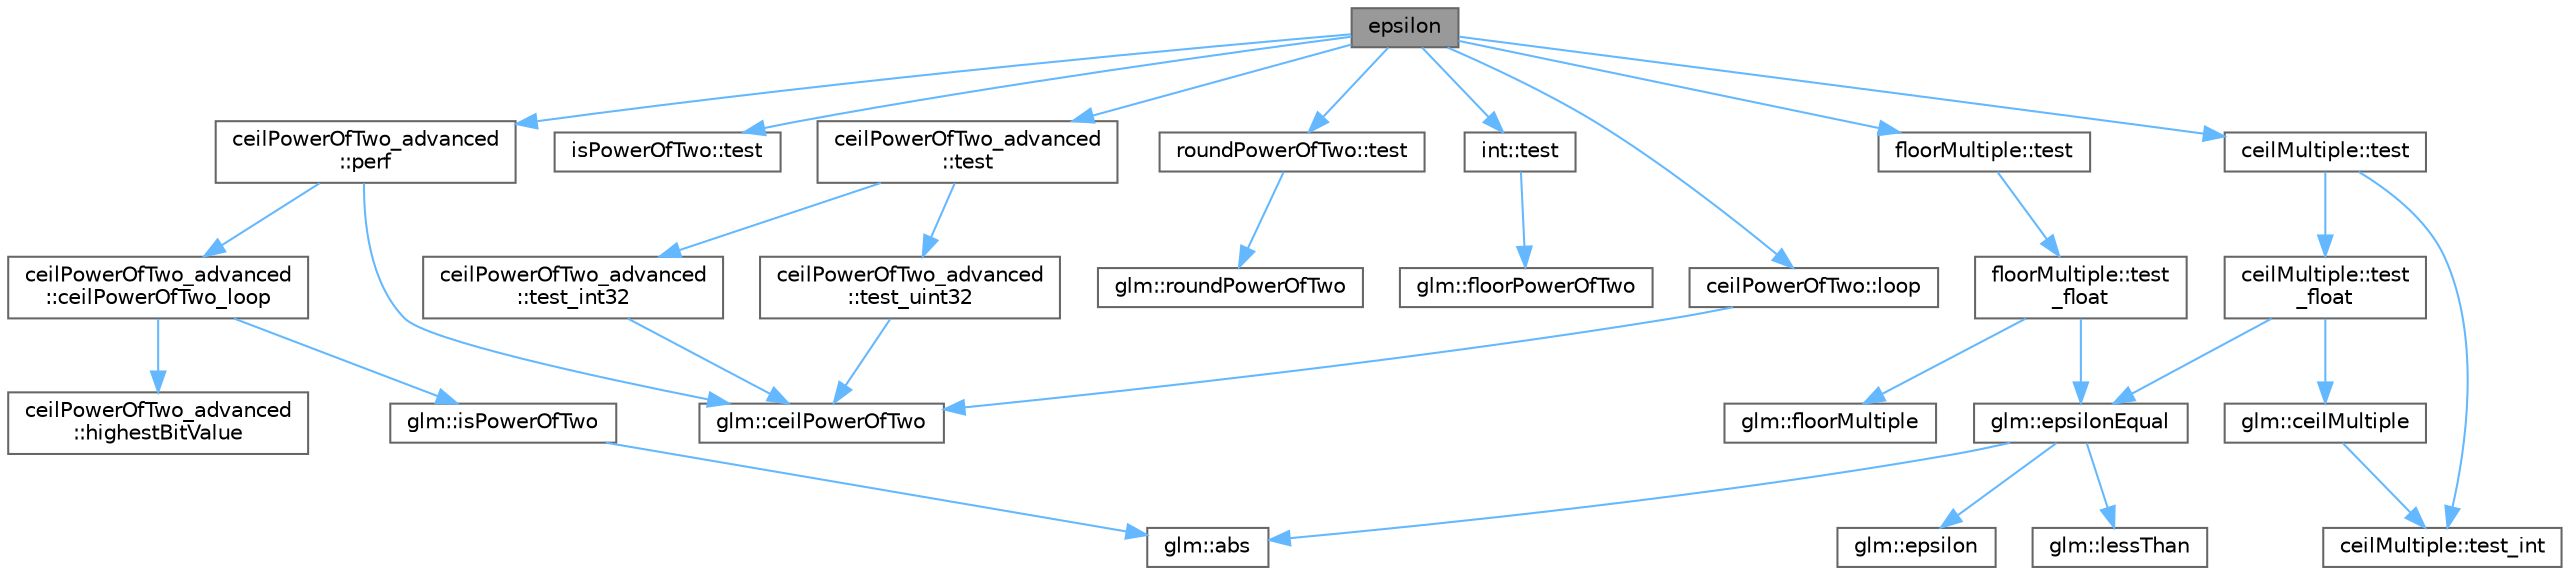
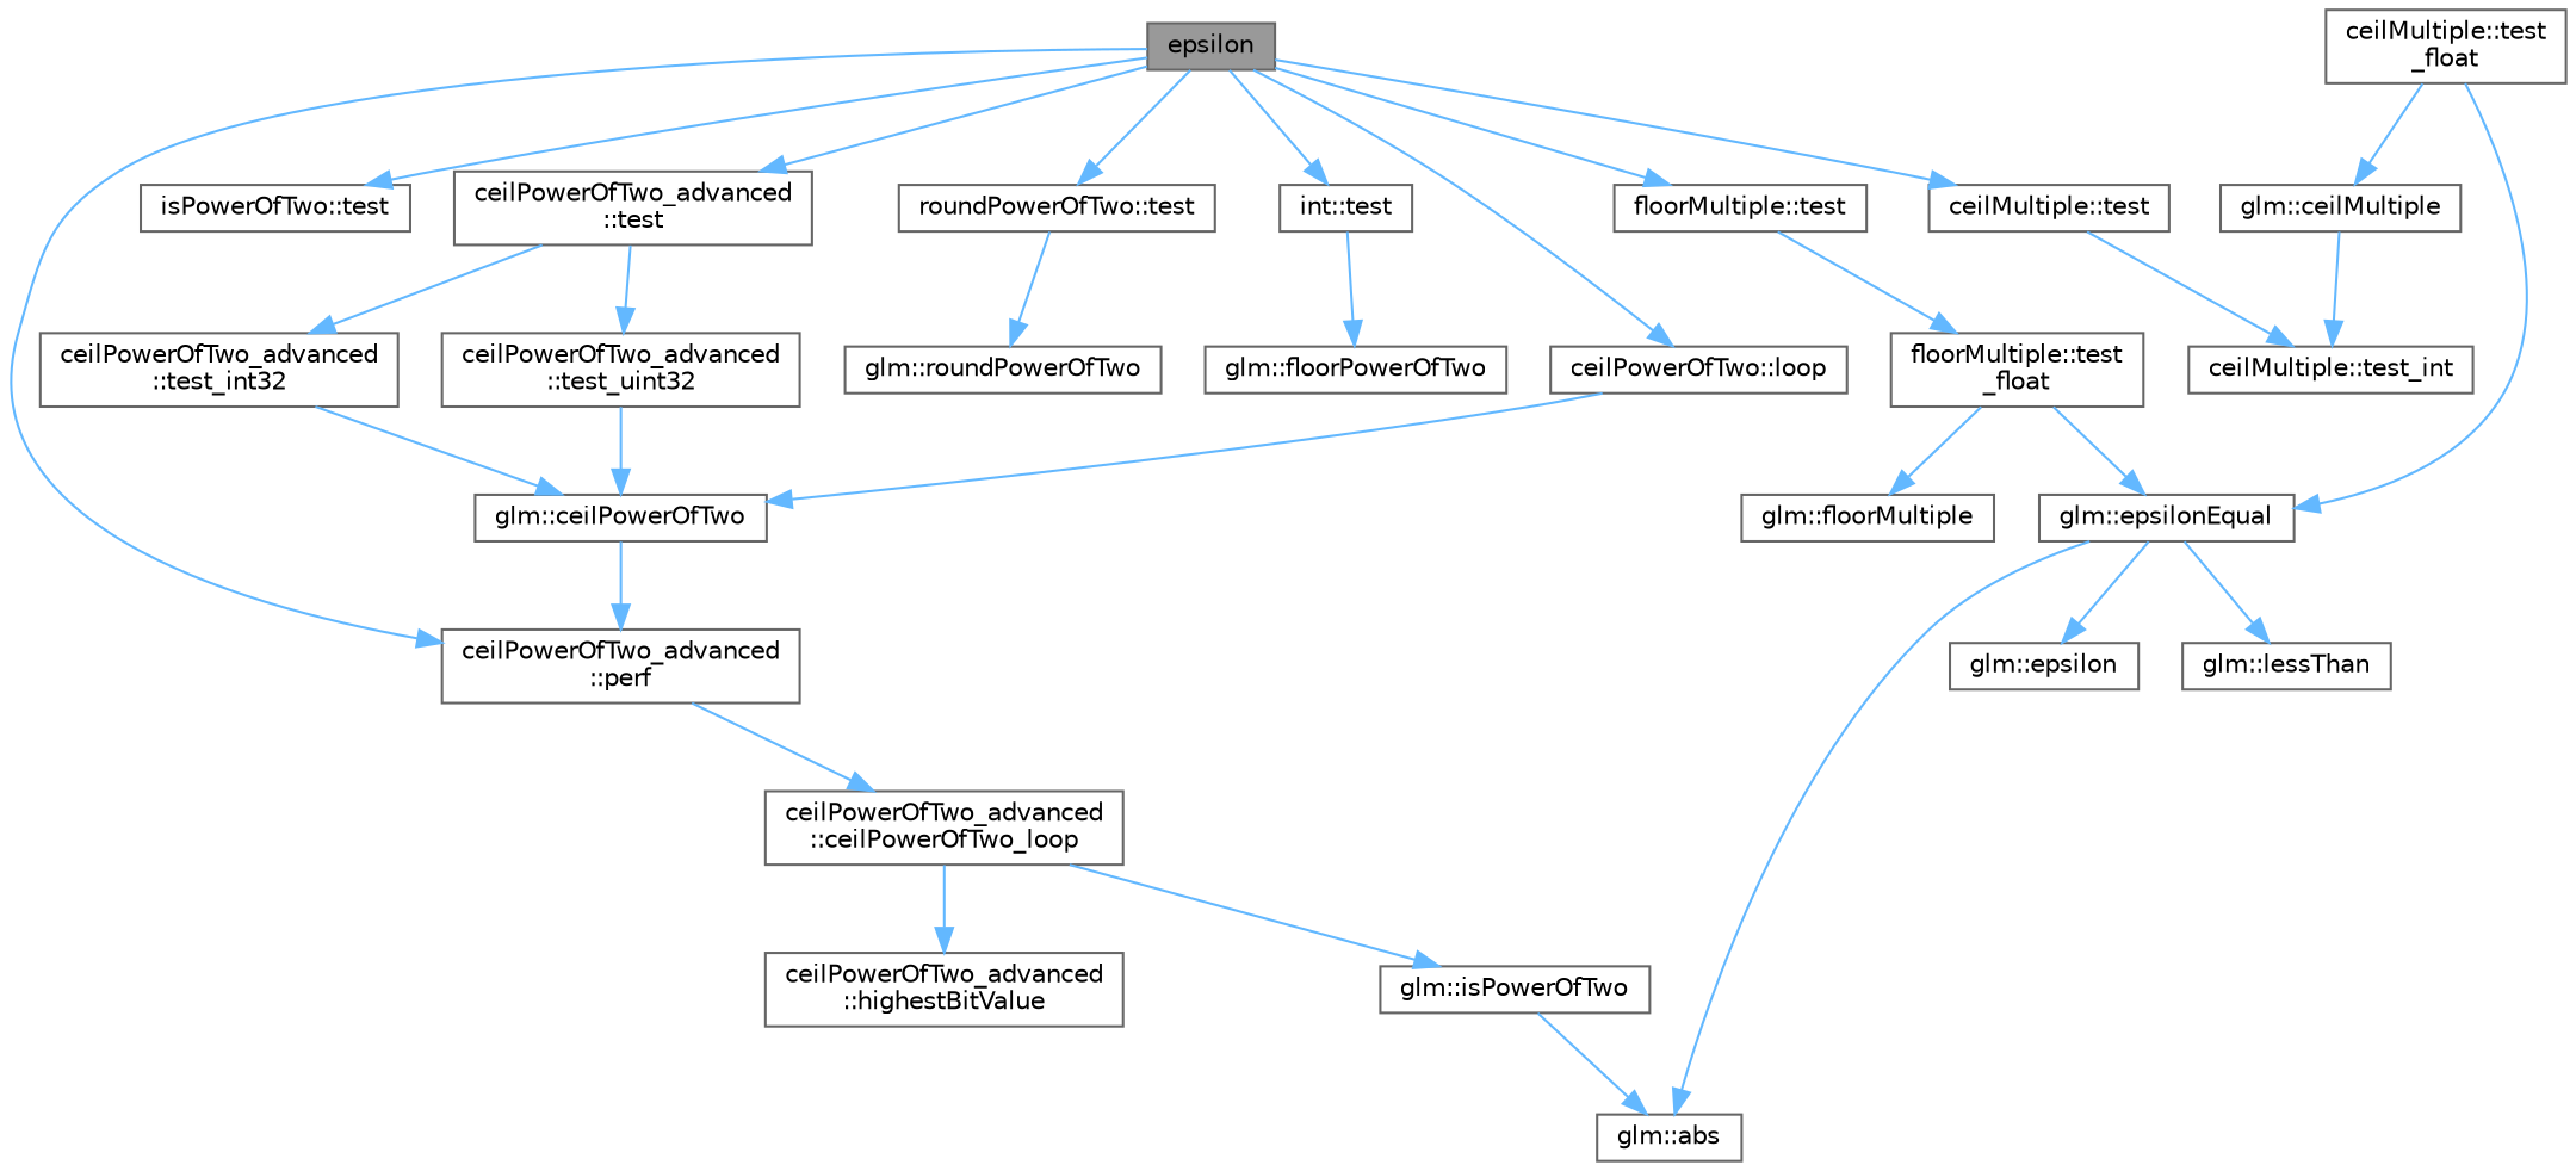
  digraph {
    rankdir=TB
    node [color=grey40 fillcolor=white fontname=Helvetica fontsize=10 shape=box style=filled]
    edge [color=steelblue1 fontname=Helvetica fontsize=10 labelfontname=Helvetica labelfontsize=10 style=solid]
    n1 [color=gray40 fillcolor=grey60 fontcolor=black height=0.2 label=epsilon width=0.4]
    n2 [height=0.2 label="ceilPowerOfTwo_advanced\l::perf" width=0.4]
    n3 [height=0.2 label="isPowerOfTwo::test" width=0.4]
    n4 [height=0.2 label="ceilPowerOfTwo_advanced\l::test" width=0.4]
    n5 [height=0.2 label="roundPowerOfTwo::test" width=0.4]
    n6 [height=0.2 label="int::test" width=0.4]
    n7 [height=0.2 label="ceilPowerOfTwo::loop" width=0.4]
    n8 [height=0.2 label="floorMultiple::test" width=0.4]
    n9 [height=0.2 label="ceilMultiple::test" width=0.4]
    n10 [height=0.2 label="glm::ceilPowerOfTwo" width=0.4]
    n11 [height=0.2 label="ceilPowerOfTwo_advanced\l::ceilPowerOfTwo_loop" width=0.4]
    n12 [height=0.2 label="ceilPowerOfTwo_advanced\l::test_int32" width=0.4]
    n13 [height=0.2 label="ceilPowerOfTwo_advanced\l::test_uint32" width=0.4]
    n14 [height=0.2 label="glm::roundPowerOfTwo" width=0.4]
    n15 [height=0.2 label="glm::floorPowerOfTwo" width=0.4]
    n16 [height=0.2 label="floorMultiple::test\l_float" width=0.4]
    n17 [height=0.2 label="ceilMultiple::test\l_float" width=0.4]
    n18 [height=0.2 label="ceilMultiple::test_int" width=0.4]
    n19 [height=0.2 label="ceilPowerOfTwo_advanced\l::highestBitValue" width=0.4]
    n20 [height=0.2 label="glm::isPowerOfTwo" width=0.4]
    n21 [height=0.2 label="glm::abs" width=0.4]
    n22 [height=0.2 label="glm::epsilonEqual" width=0.4]
    n23 [height=0.2 label="glm::floorMultiple" width=0.4]
    n24 [height=0.2 label="glm::epsilon" width=0.4]
    n25 [height=0.2 label="glm::lessThan" width=0.4]
    n26 [height=0.2 label="glm::ceilMultiple" width=0.4]
    n1 -> n2
    n1 -> n3
    n1 -> n4
    n1 -> n5
    n1 -> n6
    n1 -> n7
    n1 -> n8
    n1 -> n9
-   n2 -> n10
+   n10 -> n2
    n2 -> n11
    n4 -> n12
    n4 -> n13
    n5 -> n14
    n6 -> n15
    n7 -> n10
    n8 -> n16
-   n9 -> n17
    n9 -> n18
    n11 -> n19
    n11 -> n20
    n12 -> n10
    n13 -> n10
    n16 -> n22
    n16 -> n23
    n17 -> n22
    n17 -> n26
    n20 -> n21
    n22 -> n21
    n22 -> n24
    n22 -> n25
    n26 -> n18
  }
